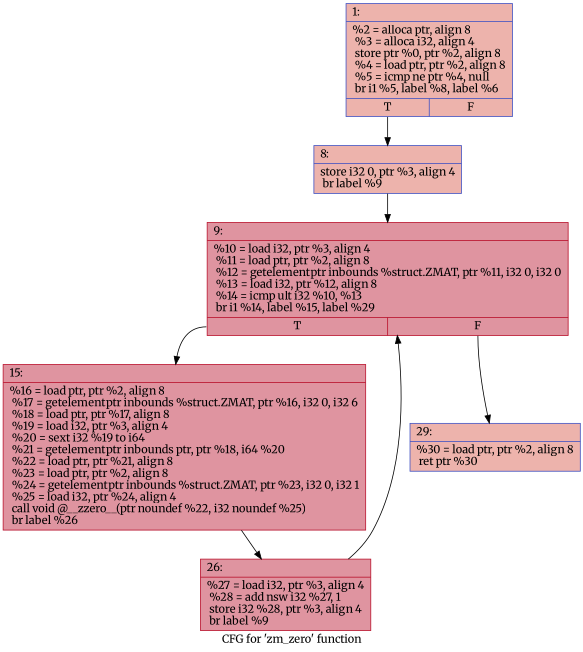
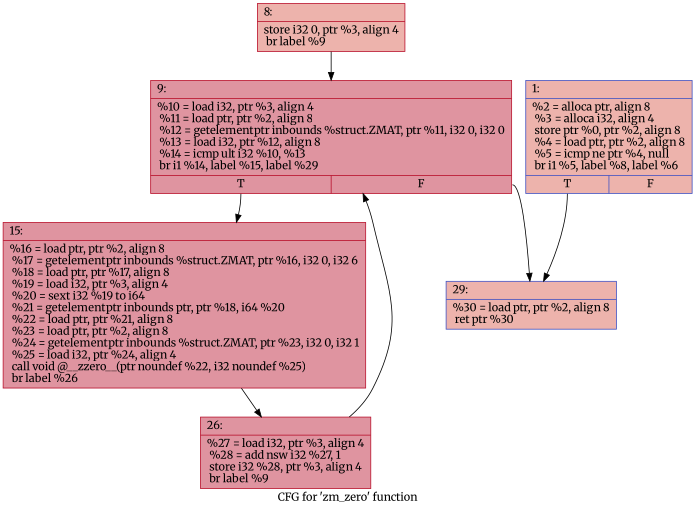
  digraph {
    fontname=Merriweather
    label="CFG for 'zm_zero' function"
    node [color="#3d50c3ff" fillcolor="#d6524470" fontname=Merriweather shape=record style=filled]
    edge [fontname=Merriweather]
    n1 [label="{1:\l|  %2 = alloca ptr, align 8\l  %3 = alloca i32, align 4\l  store ptr %0, ptr %2, align 8\l  %4 = load ptr, ptr %2, align 8\l  %5 = icmp ne ptr %4, null\l  br i1 %5, label %8, label %6\l|{<s0>T|<s1>F}}"]
-   n2 [label="{8:\l|  store i32 0, ptr %3, align 4\l  br label %9\l}"]
+   n2 [color="#b70d28ff" label="{8:\l|  store i32 0, ptr %3, align 4\l  br label %9\l}"]
    n3 [color="#b70d28ff" fillcolor="#b70d2870" label="{9:\l|  %10 = load i32, ptr %3, align 4\l  %11 = load ptr, ptr %2, align 8\l  %12 = getelementptr inbounds %struct.ZMAT, ptr %11, i32 0, i32 0\l  %13 = load i32, ptr %12, align 8\l  %14 = icmp ult i32 %10, %13\l  br i1 %14, label %15, label %29\l|{<s0>T|<s1>F}}"]
    n4 [color="#b70d28ff" fillcolor="#b70d2870" label="{15:\l|  %16 = load ptr, ptr %2, align 8\l  %17 = getelementptr inbounds %struct.ZMAT, ptr %16, i32 0, i32 6\l  %18 = load ptr, ptr %17, align 8\l  %19 = load i32, ptr %3, align 4\l  %20 = sext i32 %19 to i64\l  %21 = getelementptr inbounds ptr, ptr %18, i64 %20\l  %22 = load ptr, ptr %21, align 8\l  %23 = load ptr, ptr %2, align 8\l  %24 = getelementptr inbounds %struct.ZMAT, ptr %23, i32 0, i32 1\l  %25 = load i32, ptr %24, align 4\l  call void @__zzero__(ptr noundef %22, i32 noundef %25)\l  br label %26\l}"]
    n5 [label="{29:\l|  %30 = load ptr, ptr %2, align 8\l  ret ptr %30\l}"]
    n6 [color="#b70d28ff" fillcolor="#b70d2870" label="{26:\l|  %27 = load i32, ptr %3, align 4\l  %28 = add nsw i32 %27, 1\l  store i32 %28, ptr %3, align 4\l  br label %9\l}"]
-   n1 -> n2 [tailport=s0]
+   n1 -> n5 [tailport=s0]
    n2 -> n3
    n3 -> n4 [tailport=s0]
    n3 -> n5 [tailport=s1]
    n4 -> n6
    n6 -> n3
  }
